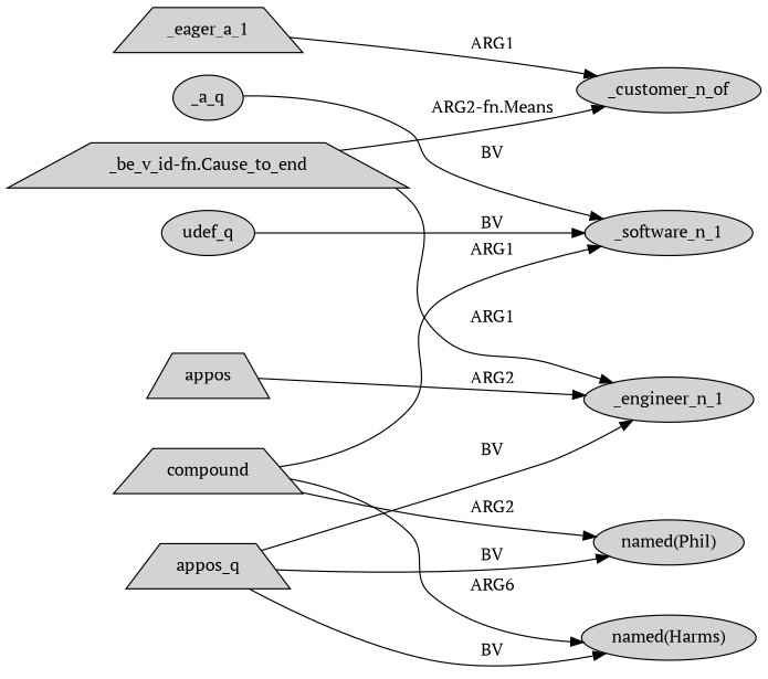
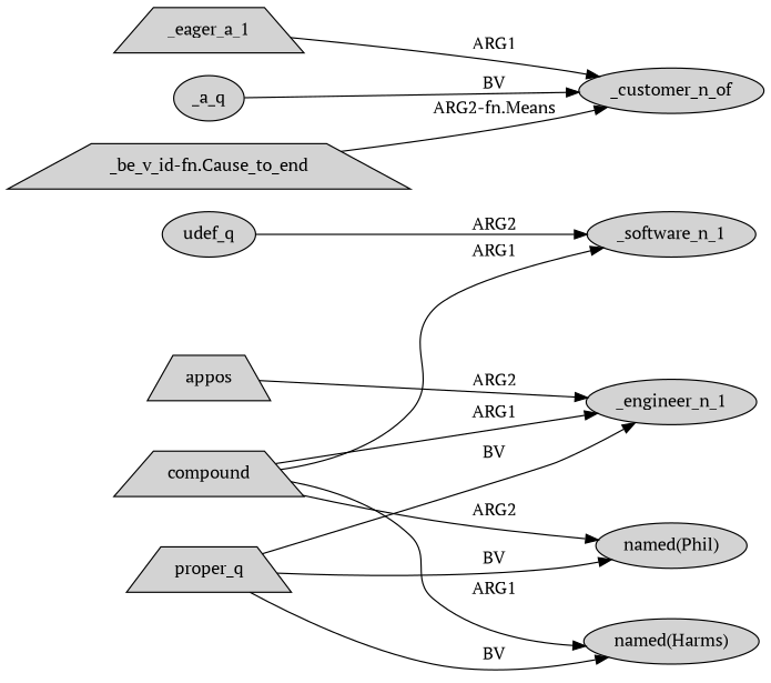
  digraph {
    fontname="PT Serif"
    rankdir=LR
    node [fontname="PT Serif" shape=ellipse style=filled]
    edge [fontname="PT Serif"]
    "_be_v_id-fn.Cause_to_end" [shape=trapezium]
    _customer_n_of
-   proper_q [shape=trapezium label=appos_q]
+   proper_q [shape=trapezium]
    "named(Harms)"
    "named(Phil)"
    _engineer_n_1
    udef_q
    _software_n_1
    appos [shape=trapezium]
    compound [shape=trapezium]
    _a_q
    _eager_a_1 [shape=trapezium]
    "_be_v_id-fn.Cause_to_end" -> _customer_n_of [label="ARG2-fn.Means"]
    proper_q -> "named(Harms)" [label=BV]
    proper_q -> "named(Phil)" [label=BV]
    proper_q -> _engineer_n_1 [label=BV]
-   udef_q -> _software_n_1 [label=BV]
+   udef_q -> _software_n_1 [label=ARG2]
    appos -> _engineer_n_1 [label=ARG2]
-   compound -> "named(Harms)" [label=ARG6]
+   compound -> "named(Harms)" [label=ARG1]
    compound -> "named(Phil)" [label=ARG2]
-   "_be_v_id-fn.Cause_to_end" -> _engineer_n_1 [label=ARG1]
+   compound -> _engineer_n_1 [label=ARG1]
    compound -> _software_n_1 [label=ARG1]
-   _a_q -> _software_n_1 [label=BV]
+   _a_q -> _customer_n_of [label=BV]
    _eager_a_1 -> _customer_n_of [label=ARG1]
  }
